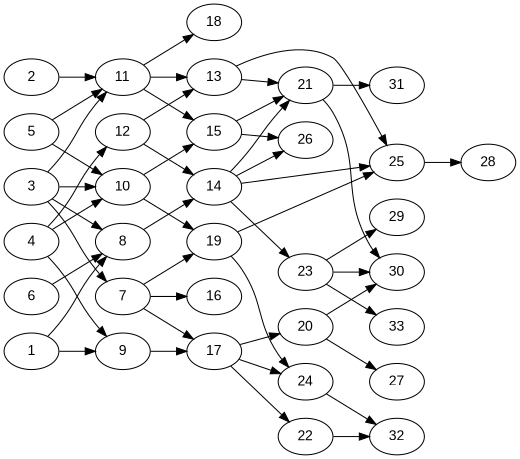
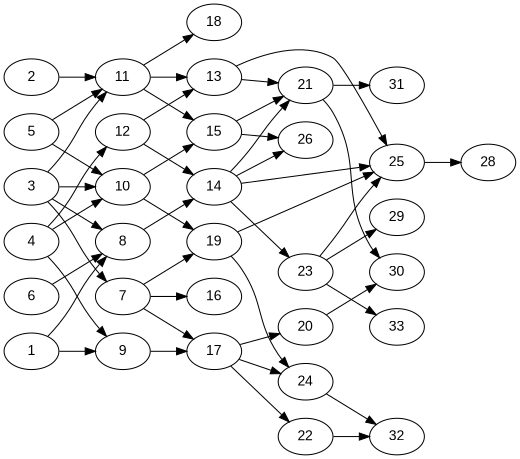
  digraph {
    fontname="Liberation Sans"
    rankdir=LR
    node [alpha=0.11 fontname="Liberation Sans"]
    edge [fontname="Liberation Sans"]
    1 [expect_size=190438007308900416]
    8 [alpha=0.05 expect_size=27615213762126020608]
    9 [alpha=0.09 expect_size=11534645774516224000]
    14 [alpha=0.10 expect_size=634242082785500288]
    17 [alpha=0.02 expect_size=8569970731605754]
    21 [expect_size=40518965841218240512]
    25 [alpha=0.07 expect_size=1405421558072308924416]
    23 [expect_size=915704853442544533504]
    26 [alpha=0.04 expect_size=2048000000000000000000]
    20 [alpha=0.13 expect_size=2459959716690331]
    22 [alpha=0.06 expect_size=887264168083407765504]
    24 [alpha=0.20 expect_size=935854123150999552000]
    2 [alpha=0.05 expect_size=255165324785686151168]
    11 [alpha=0.05 expect_size=3569983786109283]
    15 [alpha=0.14 expect_size=22988142899971796]
    13 [alpha=0.08 expect_size=2259513758639616]
    18 [alpha=0.17 expect_size=5058842181344681]
    3 [alpha=0.05 expect_size=1908405869511307]
    7 [alpha=0.08 expect_size=23315560611708928000]
    10 [alpha=0.18 expect_size=1849278331134165504]
    16 [alpha=0.18 expect_size=2109823829503201024]
    19 [alpha=0.09 expect_size=103132919911940096000]
    4 [alpha=0.15 expect_size=1679068481677938393088]
    12 [alpha=0.01 expect_size=58745014707808108544]
    5 [alpha=0.06 expect_size=765659399752938240]
    6 [expect_size=13698824166554206208]
    30 [alpha=0.01 expect_size=3428368294556731]
    31 [alpha=0.15 expect_size=112411040836282784]
    28 [expect_size=179740365831301728]
    29 [alpha=0.14 expect_size=2331048170359596515328]
    33 [alpha=0.18 expect_size=56976316183829680]
-   27 [alpha=0.13 expect_size=182337519829381021696]
    32 [alpha=0.16 expect_size=653905828151219072]
    1 -> 8
    1 -> 9
    8 -> 14
    9 -> 17
    14 -> 21
    14 -> 25
    14 -> 23
    14 -> 26
    17 -> 20
    17 -> 22
    17 -> 24
    21 -> 30
    21 -> 31
    25 -> 28
-   23 -> 30
+   23 -> 25
    23 -> 29
    23 -> 33
    20 -> 30
-   20 -> 27
    22 -> 32
    24 -> 32
    2 -> 11
    11 -> 15
    11 -> 13
    11 -> 18
    15 -> 21
    15 -> 26
    13 -> 21
    13 -> 25
    3 -> 8
    3 -> 11
    3 -> 7
    3 -> 10
    7 -> 17
    7 -> 16
    7 -> 19
    10 -> 15
    10 -> 19
    19 -> 25
    19 -> 24
    4 -> 9
    4 -> 10
    4 -> 12
    12 -> 14
    12 -> 13
    5 -> 11
    5 -> 10
    6 -> 8
  }
